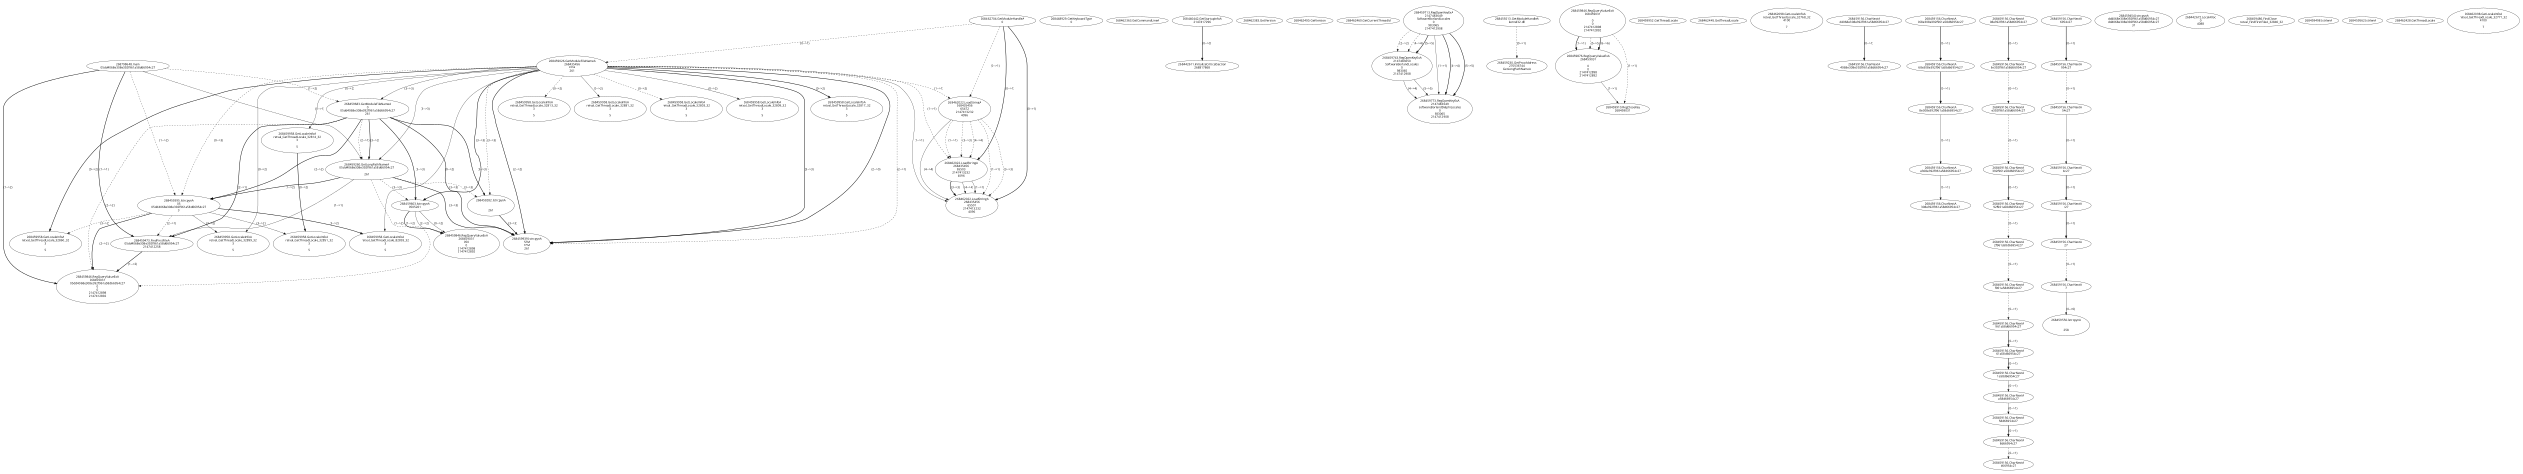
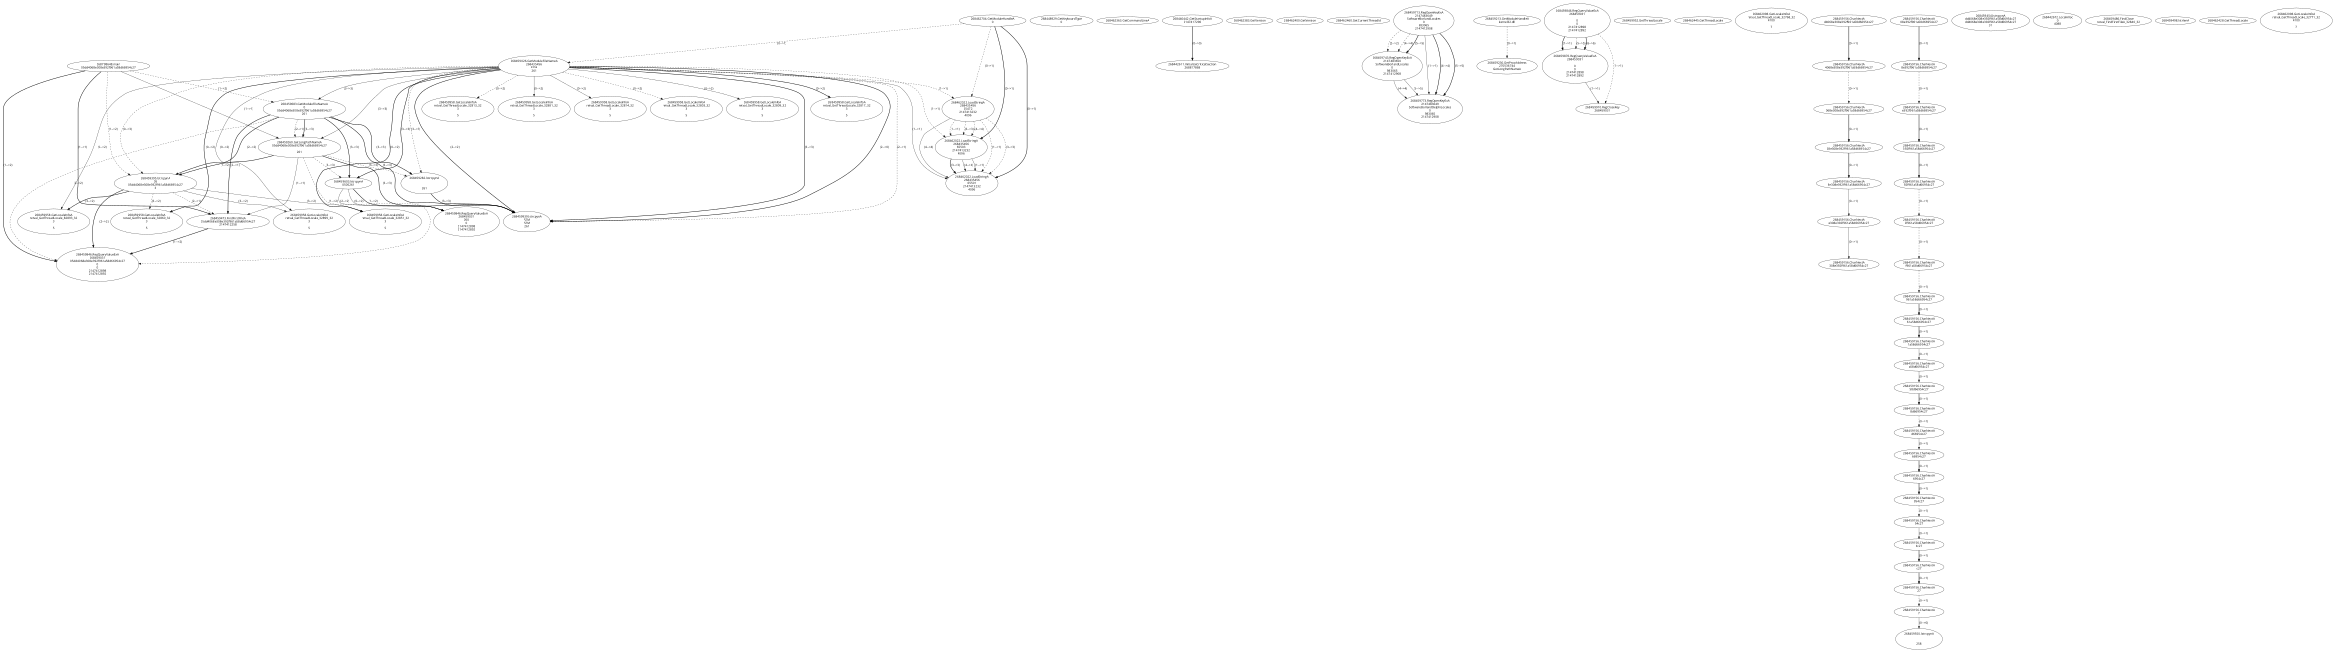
  digraph {
    fontname="Open Sans"
    node [fontname="Open Sans"]
    edge [fontname="Open Sans" style=bold]
    n1 [label="268798648.main\n05dd4068e308e392f961a58d66954c27"]
    n2 [label="268459683.GetModuleFileNameA\n0\n05dd4068e308e392f961a58d66954c27\n261"]
    n3 [label="268459260.GetLongPathNameA\n05dd4068e308e392f961a58d66954c27\n\n261"]
    n4 [label="268459395.lstrcpynA\n05\n05dd4068e308e392f961a58d66954c27\n3"]
    n5 [label="268459473.FindFirstFileA\n05dd4068e308e392f961a58d66954c27\n2147412258"]
    n6 [label="268459846.RegQueryValueExA\n268459031\n05dd4068e308e392f961a58d66954c27\n0\n0\n2147412898\n2147412892"]
    n7 [label="268459282.lstrcpynA\n\n\n261"]
    n8 [label="268459939.lstrcpynA\nPZM\nPZM\n261"]
    n9 [label="268459603.lstrcpynA\n0505261"]
    n10 [label="268459958.GetLocaleInfoA\nretval_GetThreadLocale_32851_32\n3\n\n5"]
    n11 [label="268459958.GetLocaleInfoA\nretval_GetThreadLocale_32860_32\n3\n\n5"]
    n12 [label="268459958.GetLocaleInfoA\nretval_GetThreadLocale_32899_32\n3\n\n5"]
    n13 [label="268459958.GetLocaleInfoA\nretval_GetThreadLocale_82893_32\n3\n\n5"]
    n14 [label="268462704.GetModuleHandleA\n0"]
    n15 [label="268459026.GetModuleFileNameA\n268435456\nPZM\n261"]
    n16 [label="268462022.LoadStringA\n268435456\n65472\n2147413232\n4096"]
    n17 [label="268462022.LoadStringA\n268435456\n65503\n2147413232\n4096"]
    n18 [label="268462022.LoadStringA\n268435456\n65501\n2147413232\n4096"]
    n19 [label="268459958.GetLocaleInfoA\nretval_GetThreadLocale_32813_32\n3\n\n5"]
    n20 [label="268459958.GetLocaleInfoA\nretval_GetThreadLocale_32881_32\n3\n\n5"]
    n21 [label="268459958.GetLocaleInfoA\nretval_GetThreadLocale_32814_32\n3\n\n5"]
    n22 [label="268459958.GetLocaleInfoA\nretval_GetThreadLocale_32803_32\n3\n\n5"]
    n23 [label="268459958.GetLocaleInfoA\nretval_GetThreadLocale_32809_32\n3\n\n5"]
    n24 [label="268459958.GetLocaleInfoA\nretval_GetThreadLocale_32817_32\n3\n\n5"]
    n25 [label="268448929.GetKeyboardType\n0"]
    n26 [label="268462363.GetCommandLineA\n"]
    n27 [label="268440442.GetStartupInfoA\n2147417296"]
    n28 [label="268442611.InitializeCriticalSection\n268817868"]
    n29 [label="268462383.GetVersion\n"]
    n30 [label="268462400.GetVersion\n"]
    n31 [label="268462460.GetCurrentThreadId\n"]
    n32 [label="268459846.RegQueryValueExA\n268459031\n050\n0\n2147412898\n2147412892"]
    n33 [label="268459713.RegOpenKeyExA\n2147483649\nSoftware\Borland\Locales\n0\n983065\n2147412908"]
    n34 [label="268459743.RegOpenKeyExA\n2147483650\nSoftware\Borland\Locales\n0\n983065\n2147412908"]
    n35 [label="268459773.RegOpenKeyExA\n2147483649\nSoftware\Borland\Delphi\Locales\n0\n983065\n2147412908"]
    n36 [label="268459213.GetModuleHandleA\nkernel32.dll"]
    n37 [label="268459230.GetProcAddress\n270536744\nGetLongPathNameA"]
    n38 [label="268459846.RegQueryValueExA\n268459031\n\n0\n0\n2147412898\n2147412892"]
    n39 [label="268459876.RegQueryValueExA\n268459031\n\n0\n0\n2147412898\n2147412892"]
    n40 [label="268459910.RegCloseKey\n268459031"]
    n41 [label="268459952.GetThreadLocale\n"]
    n42 [label="268462445.GetThreadLocale\n"]
    n43 [label="268462098.GetLocaleInfoA\nretval_GetThreadLocale_32768_32\n4100\n\n7"]
    n44 [label="268459156.CharNextA\nd4068e308e392f961a58d66954c27"]
    n45 [label="268459156.CharNextA\n4068e308e392f961a58d66954c27"]
    n46 [label="268459156.CharNextA\n068e308e392f961a58d66954c27"]
    n47 [label="268459156.CharNextA\n68e308e392f961a58d66954c27"]
    n48 [label="268459156.CharNextA\n8e308e392f961a58d66954c27"]
    n49 [label="268459156.CharNextA\ne308e392f961a58d66954c27"]
    n50 [label="268459156.CharNextA\n308e392f961a58d66954c27"]
    n51 [label="268459156.CharNextA\n08e392f961a58d66954c27"]
    n52 [label="268459156.CharNextA\n8e392f961a58d66954c27"]
    n53 [label="268459156.CharNextA\ne392f961a58d66954c27"]
    n54 [label="268459156.CharNextA\n392f961a58d66954c27"]
    n55 [label="268459156.CharNextA\n92f961a58d66954c27"]
    n56 [label="268459156.CharNextA\n2f961a58d66954c27"]
    n57 [label="268459156.CharNextA\nf961a58d66954c27"]
    n58 [label="268459156.CharNextA\n961a58d66954c27"]
    n59 [label="268459156.CharNextA\n61a58d66954c27"]
    n60 [label="268459156.CharNextA\n1a58d66954c27"]
    n61 [label="268459156.CharNextA\na58d66954c27"]
    n62 [label="268459156.CharNextA\n58d66954c27"]
    n63 [label="268459156.CharNextA\n8d66954c27"]
    n64 [label="268459156.CharNextA\nd66954c27"]
+   n65 [label="268459156.CharNextA\n66954c27"]
    n66 [label="268459156.CharNextA\n6954c27"]
    n67 [label="268459156.CharNextA\n954c27"]
    n68 [label="268459156.CharNextA\n54c27"]
    n69 [label="268459156.CharNextA\n4c27"]
    n70 [label="268459156.CharNextA\nc27"]
    n71 [label="268459156.CharNextA\n27"]
    n72 [label="268459156.CharNextA\n7"]
    n73 [label="268459550.lstrcpynA\n\n\n258"]
    n74 [label="268459454.lstrcpynA\ndd4068e308e392f961a58d66954c27\ndd4068e308e392f961a58d66954c27\n31"]
    n75 [label="268442672.LocalAlloc\n0\n4088"]
    n76 [label="268459486.FindClose\nretval_FindFirstFileA_32840_32"]
    n77 [label="268459498.lstrlenA\n"]
-   n78 [label="268459562.lstrlenA\n"]
    n79 [label="268462428.GetThreadLocale\n"]
    n80 [label="268462098.GetLocaleInfoA\nretval_GetThreadLocale_32771_32\n4100\n\n7"]
    n1 -> n2 [label="(1-->2)" style=dashed]
    n1 -> n3 [label="(1-->1)" style=solid]
    n1 -> n4 [label="(1-->2)" style=dashed]
    n1 -> n5 [label="(1-->1)"]
    n1 -> n6 [label="(1-->2)"]
    n2 -> n3 [label="(2-->1)" style=dashed]
    n2 -> n3 [label="(3-->3)"]
    n2 -> n4 [label="(2-->2)"]
    n2 -> n5 [label="(2-->1)"]
    n2 -> n6 [label="(2-->2)" style=dashed]
    n2 -> n7 [label="(3-->3)"]
    n2 -> n8 [label="(3-->3)"]
    n2 -> n9 [label="(3-->3)"]
    n3 -> n4 [label="(1-->2)"]
    n3 -> n5 [label="(1-->1)" style=solid]
    n3 -> n6 [label="(1-->2)" style=dashed]
    n3 -> n7 [label="(3-->3)" style=dashed]
    n3 -> n8 [label="(3-->3)"]
    n3 -> n9 [label="(3-->3)" style=dashed]
    n4 -> n5 [label="(2-->1)" style=dashed]
    n4 -> n6 [label="(2-->2)"]
    n4 -> n10 [label="(3-->2)" style=solid]
    n4 -> n11 [label="(3-->2)" style=dashed]
    n4 -> n12 [label="(3-->2)" style=solid]
    n4 -> n13 [label="(3-->2)"]
    n5 -> n6 [label="(1-->2)"]
    n7 -> n8 [label="(3-->3)"]
    n9 -> n32 [label="(1-->2)"]
    n9 -> n32 [label="(2-->2)" style=solid]
    n9 -> n32 [label="(0-->2)" style=solid]
    n14 -> n15 [label="(0-->1)" style=dashed]
    n14 -> n16 [label="(0-->1)" style=dashed]
    n14 -> n17 [label="(0-->1)"]
    n14 -> n18 [label="(0-->1)"]
    n15 -> n2 [label="(3-->3)" style=solid]
    n15 -> n3 [label="(3-->3)" style=solid]
    n15 -> n4 [label="(0-->3)" style=dashed]
    n15 -> n7 [label="(3-->3)" style=dashed]
    n15 -> n8 [label="(2-->1)" style=dashed]
    n15 -> n8 [label="(2-->2)"]
    n15 -> n8 [label="(3-->3)"]
    n15 -> n8 [label="(2-->0)"]
    n15 -> n9 [label="(3-->3)"]
-   n21 -> n10 [label="(0-->2)"]
+   n15 -> n10 [label="(0-->2)"]
    n15 -> n11 [label="(0-->2)"]
    n15 -> n12 [label="(0-->2)" style=solid]
    n15 -> n13 [label="(0-->2)" style=solid]
    n15 -> n16 [label="(1-->1)" style=dashed]
    n15 -> n17 [label="(1-->1)" style=dashed]
    n15 -> n18 [label="(1-->1)" style=solid]
    n15 -> n19 [label="(0-->2)" style=dashed]
    n15 -> n20 [label="(0-->2)" style=solid]
    n15 -> n21 [label="(0-->2)" style=solid]
    n15 -> n22 [label="(0-->2)" style=dashed]
    n15 -> n23 [label="(0-->2)" style=solid]
    n15 -> n24 [label="(0-->2)"]
    n16 -> n17 [label="(1-->1)" style=dashed]
    n16 -> n17 [label="(3-->3)" style=dashed]
    n16 -> n17 [label="(4-->4)" style=dashed]
    n16 -> n18 [label="(1-->1)" style=dashed]
    n16 -> n18 [label="(3-->3)" style=dashed]
    n16 -> n18 [label="(4-->4)" style=solid]
    n17 -> n18 [label="(1-->1)" style=solid]
    n17 -> n18 [label="(3-->3)"]
    n17 -> n18 [label="(4-->4)" style=solid]
    n27 -> n28 [label="(0-->0)"]
    n33 -> n34 [label="(2-->2)" style=dashed]
    n33 -> n34 [label="(4-->4)" style=dashed]
    n33 -> n34 [label="(5-->5)"]
    n33 -> n35 [label="(1-->1)" style=solid]
    n33 -> n35 [label="(4-->4)"]
    n33 -> n35 [label="(5-->5)"]
    n34 -> n35 [label="(4-->4)" style=solid]
    n34 -> n35 [label="(5-->5)" style=solid]
    n36 -> n37 [label="(0-->1)" style=dashed]
    n38 -> n39 [label="(1-->1)"]
    n38 -> n39 [label="(5-->5)" style=dashed]
    n38 -> n39 [label="(6-->6)"]
    n38 -> n40 [label="(1-->1)" style=dashed]
    n39 -> n40 [label="(1-->1)" style=solid]
    n44 -> n45 [label="(0-->1)"]
+   n45 -> n46 [label="(0-->1)" style=dashed]
    n46 -> n47 [label="(0-->1)"]
    n47 -> n48 [label="(0-->1)"]
    n48 -> n49 [label="(0-->1)" style=solid]
    n49 -> n50 [label="(0-->1)" style=solid]
    n51 -> n52 [label="(0-->1)"]
    n52 -> n53 [label="(0-->1)" style=dashed]
-   n53 -> n54 [label="(0-->1)" style=dashed]
+   n53 -> n54 [label="(0-->1)"]
    n54 -> n55 [label="(0-->1)"]
    n55 -> n56 [label="(0-->1)" style=dashed]
    n56 -> n57 [label="(0-->1)" style=dashed]
    n57 -> n58 [label="(0-->1)" style=dashed]
    n58 -> n59 [label="(0-->1)"]
    n59 -> n60 [label="(0-->1)"]
    n60 -> n61 [label="(0-->1)" style=solid]
    n61 -> n62 [label="(0-->1)" style=solid]
    n62 -> n63 [label="(0-->1)"]
    n63 -> n64 [label="(0-->1)" style=dashed]
+   n64 -> n65 [label="(0-->1)" style=solid]
+   n65 -> n66 [label="(0-->1)"]
    n66 -> n67 [label="(0-->1)"]
    n67 -> n68 [label="(0-->1)" style=dashed]
    n68 -> n69 [label="(0-->1)" style=solid]
    n69 -> n70 [label="(0-->1)"]
    n70 -> n71 [label="(0-->1)"]
    n71 -> n72 [label="(0-->1)" style=dashed]
    n72 -> n73 [label="(0-->0)" style=solid]
  }
